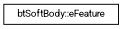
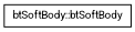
  digraph {
    rankdir=LR
    fontname=Roboto
-   n1 [color=black fillcolor=white fontname=Roboto fontsize=10 height=0.2 label="btSoftBody::eFeature" shape=record style=filled width=0.4]
+   n1 [color=black fillcolor=white fontname=Roboto fontsize=10 height=0.2 label="btSoftBody::btSoftBody" shape=record style=filled width=0.4]
  }
